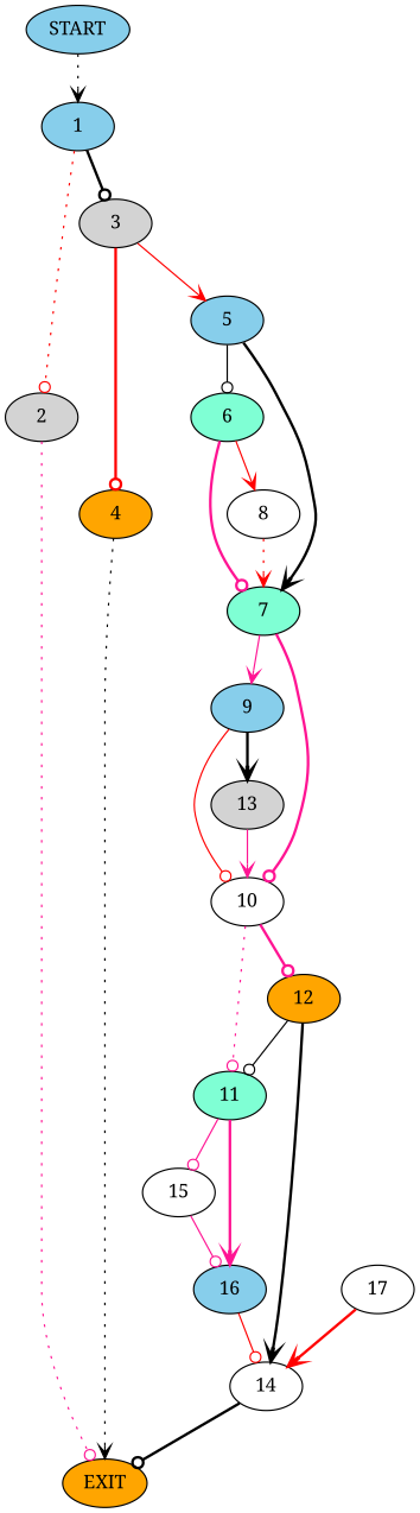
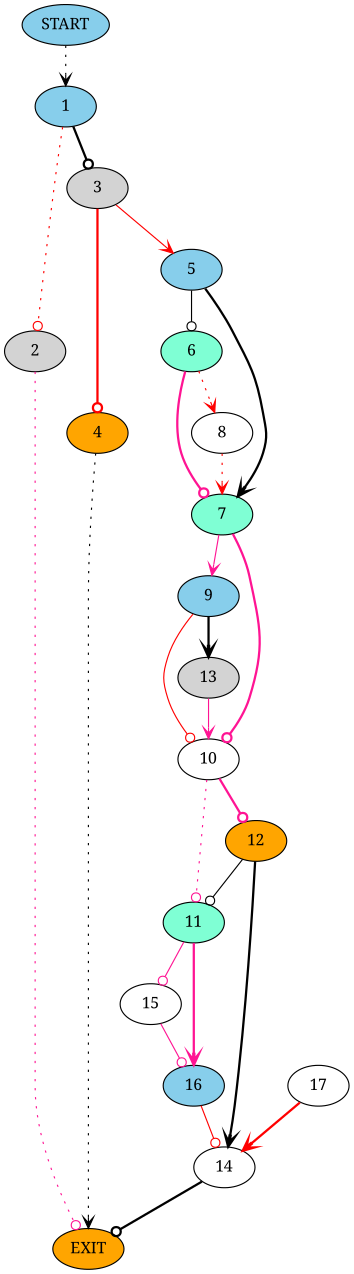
  digraph {
    fontname="Noto Serif"
    node [fillcolor=skyblue fontname="Noto Serif" style=filled]
    edge [arrowhead=odot color=deeppink fontname="Noto Serif" style=bold]
    n1 [label=START]
    1
    2 [fillcolor=lightgrey]
    3 [fillcolor=lightgrey]
    n5 [fillcolor=orange label=EXIT]
    4 [fillcolor=orange]
    5
    6 [fillcolor=aquamarine]
    7 [fillcolor=aquamarine]
    8 [fillcolor=white]
    9
    10 [fillcolor=white]
    13 [fillcolor=lightgrey]
    11 [fillcolor=aquamarine]
    12 [fillcolor=orange]
    15 [fillcolor=white]
    16
    14 [fillcolor=white]
    17 [fillcolor=white]
    n1 -> 1 [arrowhead=vee color=black style=dotted]
    1 -> 2 [color=red style=dotted]
    1 -> 3 [color=black]
    2 -> n5 [style=dotted]
    3 -> 4 [color=red]
    3 -> 5 [arrowhead=vee color=red style=solid]
    4 -> n5 [arrowhead=vee color=black style=dotted]
    5 -> 6 [color=black style=solid]
    5 -> 7 [arrowhead=vee color=black]
    6 -> 7
-   6 -> 8 [arrowhead=vee color=red style=solid]
+   6 -> 8 [arrowhead=vee color=red style=dotted]
    7 -> 9 [arrowhead=vee style=solid]
    7 -> 10
    8 -> 7 [arrowhead=vee color=red style=dotted]
    9 -> 10 [color=red style=solid]
    9 -> 13 [arrowhead=vee color=black]
    10 -> 11 [style=dotted]
    10 -> 12
    13 -> 10 [arrowhead=vee style=solid]
    11 -> 15 [style=solid]
    11 -> 16 [arrowhead=vee]
    12 -> 11 [color=black style=solid]
    12 -> 14 [arrowhead=vee color=black]
    15 -> 16 [style=solid]
    16 -> 14 [color=red style=solid]
    14 -> n5 [color=black]
    17 -> 14 [arrowhead=vee color=red]
  }
